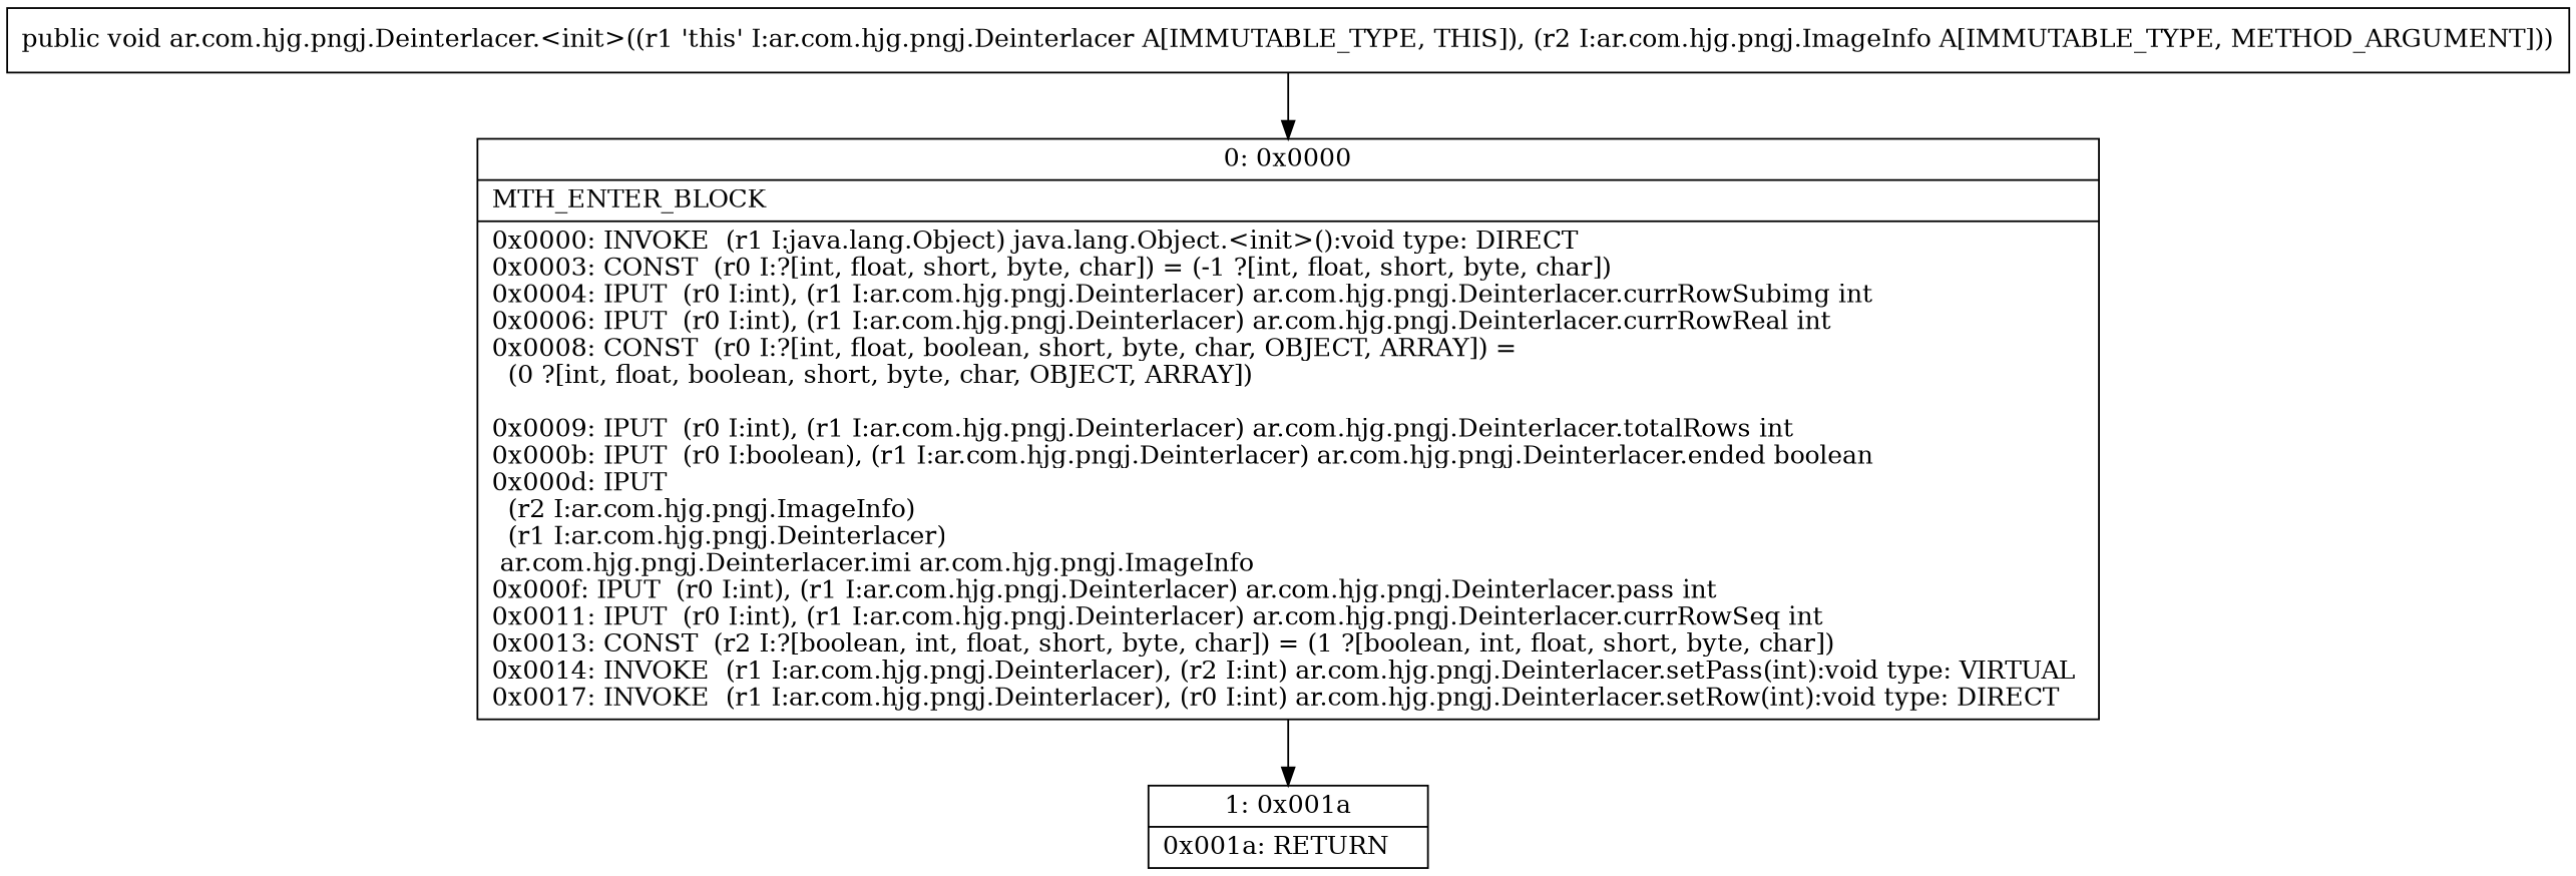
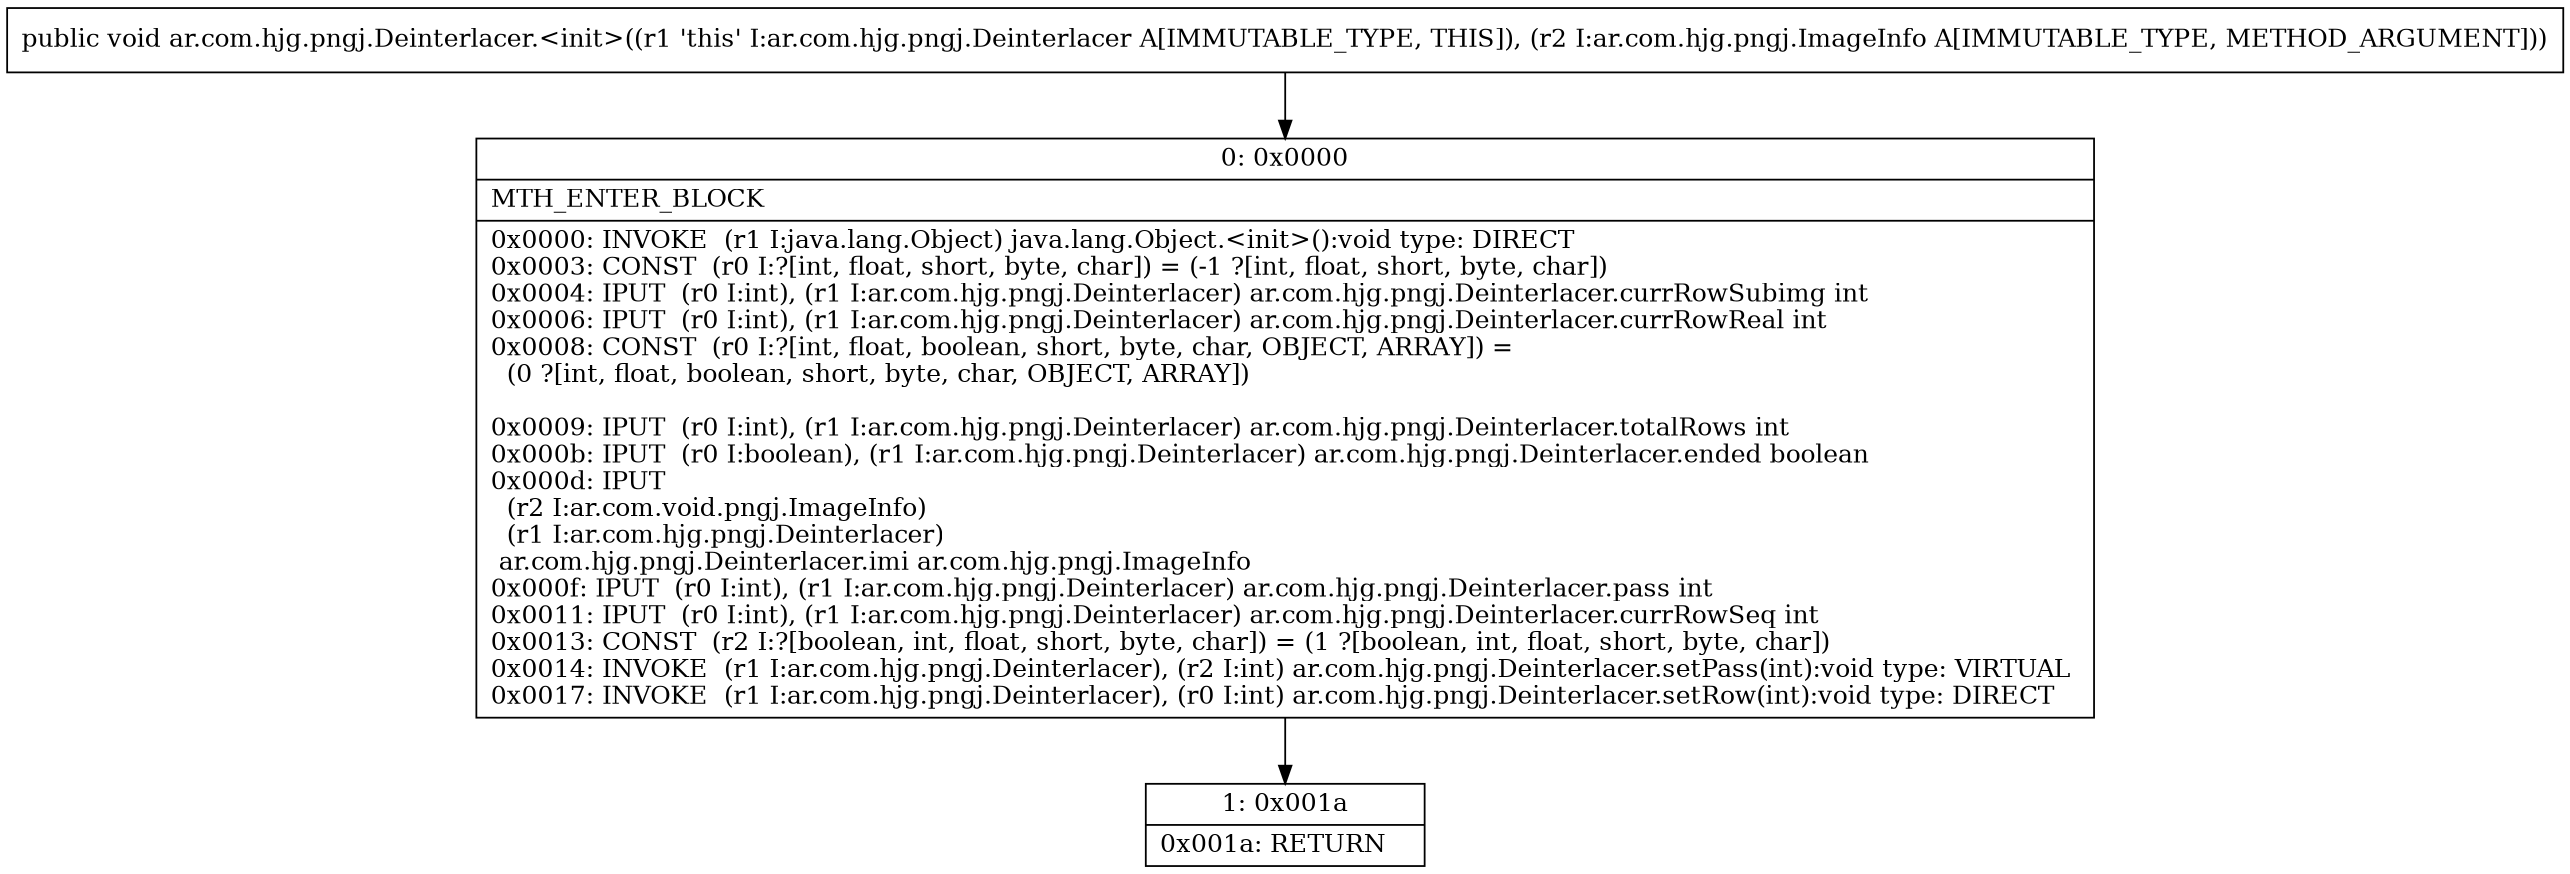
  digraph {
    node [shape=record]
-   n1 [label="{0\:\ 0x0000|MTH_ENTER_BLOCK\l|0x0000: INVOKE  (r1 I:java.lang.Object) java.lang.Object.\<init\>():void type: DIRECT \l0x0003: CONST  (r0 I:?[int, float, short, byte, char]) = (\-1 ?[int, float, short, byte, char]) \l0x0004: IPUT  (r0 I:int), (r1 I:ar.com.hjg.pngj.Deinterlacer) ar.com.hjg.pngj.Deinterlacer.currRowSubimg int \l0x0006: IPUT  (r0 I:int), (r1 I:ar.com.hjg.pngj.Deinterlacer) ar.com.hjg.pngj.Deinterlacer.currRowReal int \l0x0008: CONST  (r0 I:?[int, float, boolean, short, byte, char, OBJECT, ARRAY]) = \l  (0 ?[int, float, boolean, short, byte, char, OBJECT, ARRAY])\l \l0x0009: IPUT  (r0 I:int), (r1 I:ar.com.hjg.pngj.Deinterlacer) ar.com.hjg.pngj.Deinterlacer.totalRows int \l0x000b: IPUT  (r0 I:boolean), (r1 I:ar.com.hjg.pngj.Deinterlacer) ar.com.hjg.pngj.Deinterlacer.ended boolean \l0x000d: IPUT  \l  (r2 I:ar.com.hjg.pngj.ImageInfo)\l  (r1 I:ar.com.hjg.pngj.Deinterlacer)\l ar.com.hjg.pngj.Deinterlacer.imi ar.com.hjg.pngj.ImageInfo \l0x000f: IPUT  (r0 I:int), (r1 I:ar.com.hjg.pngj.Deinterlacer) ar.com.hjg.pngj.Deinterlacer.pass int \l0x0011: IPUT  (r0 I:int), (r1 I:ar.com.hjg.pngj.Deinterlacer) ar.com.hjg.pngj.Deinterlacer.currRowSeq int \l0x0013: CONST  (r2 I:?[boolean, int, float, short, byte, char]) = (1 ?[boolean, int, float, short, byte, char]) \l0x0014: INVOKE  (r1 I:ar.com.hjg.pngj.Deinterlacer), (r2 I:int) ar.com.hjg.pngj.Deinterlacer.setPass(int):void type: VIRTUAL \l0x0017: INVOKE  (r1 I:ar.com.hjg.pngj.Deinterlacer), (r0 I:int) ar.com.hjg.pngj.Deinterlacer.setRow(int):void type: DIRECT \l}"]
+   n1 [label="{0\:\ 0x0000|MTH_ENTER_BLOCK\l|0x0000: INVOKE  (r1 I:java.lang.Object) java.lang.Object.\<init\>():void type: DIRECT \l0x0003: CONST  (r0 I:?[int, float, short, byte, char]) = (\-1 ?[int, float, short, byte, char]) \l0x0004: IPUT  (r0 I:int), (r1 I:ar.com.hjg.pngj.Deinterlacer) ar.com.hjg.pngj.Deinterlacer.currRowSubimg int \l0x0006: IPUT  (r0 I:int), (r1 I:ar.com.hjg.pngj.Deinterlacer) ar.com.hjg.pngj.Deinterlacer.currRowReal int \l0x0008: CONST  (r0 I:?[int, float, boolean, short, byte, char, OBJECT, ARRAY]) = \l  (0 ?[int, float, boolean, short, byte, char, OBJECT, ARRAY])\l \l0x0009: IPUT  (r0 I:int), (r1 I:ar.com.hjg.pngj.Deinterlacer) ar.com.hjg.pngj.Deinterlacer.totalRows int \l0x000b: IPUT  (r0 I:boolean), (r1 I:ar.com.hjg.pngj.Deinterlacer) ar.com.hjg.pngj.Deinterlacer.ended boolean \l0x000d: IPUT  \l  (r2 I:ar.com.void.pngj.ImageInfo)\l  (r1 I:ar.com.hjg.pngj.Deinterlacer)\l ar.com.hjg.pngj.Deinterlacer.imi ar.com.hjg.pngj.ImageInfo \l0x000f: IPUT  (r0 I:int), (r1 I:ar.com.hjg.pngj.Deinterlacer) ar.com.hjg.pngj.Deinterlacer.pass int \l0x0011: IPUT  (r0 I:int), (r1 I:ar.com.hjg.pngj.Deinterlacer) ar.com.hjg.pngj.Deinterlacer.currRowSeq int \l0x0013: CONST  (r2 I:?[boolean, int, float, short, byte, char]) = (1 ?[boolean, int, float, short, byte, char]) \l0x0014: INVOKE  (r1 I:ar.com.hjg.pngj.Deinterlacer), (r2 I:int) ar.com.hjg.pngj.Deinterlacer.setPass(int):void type: VIRTUAL \l0x0017: INVOKE  (r1 I:ar.com.hjg.pngj.Deinterlacer), (r0 I:int) ar.com.hjg.pngj.Deinterlacer.setRow(int):void type: DIRECT \l}"]
    n2 [label="{1\:\ 0x001a|0x001a: RETURN   \l}"]
    n3 [label="{public void ar.com.hjg.pngj.Deinterlacer.\<init\>((r1 'this' I:ar.com.hjg.pngj.Deinterlacer A[IMMUTABLE_TYPE, THIS]), (r2 I:ar.com.hjg.pngj.ImageInfo A[IMMUTABLE_TYPE, METHOD_ARGUMENT])) }"]
    n1 -> n2
    n3 -> n1
  }
